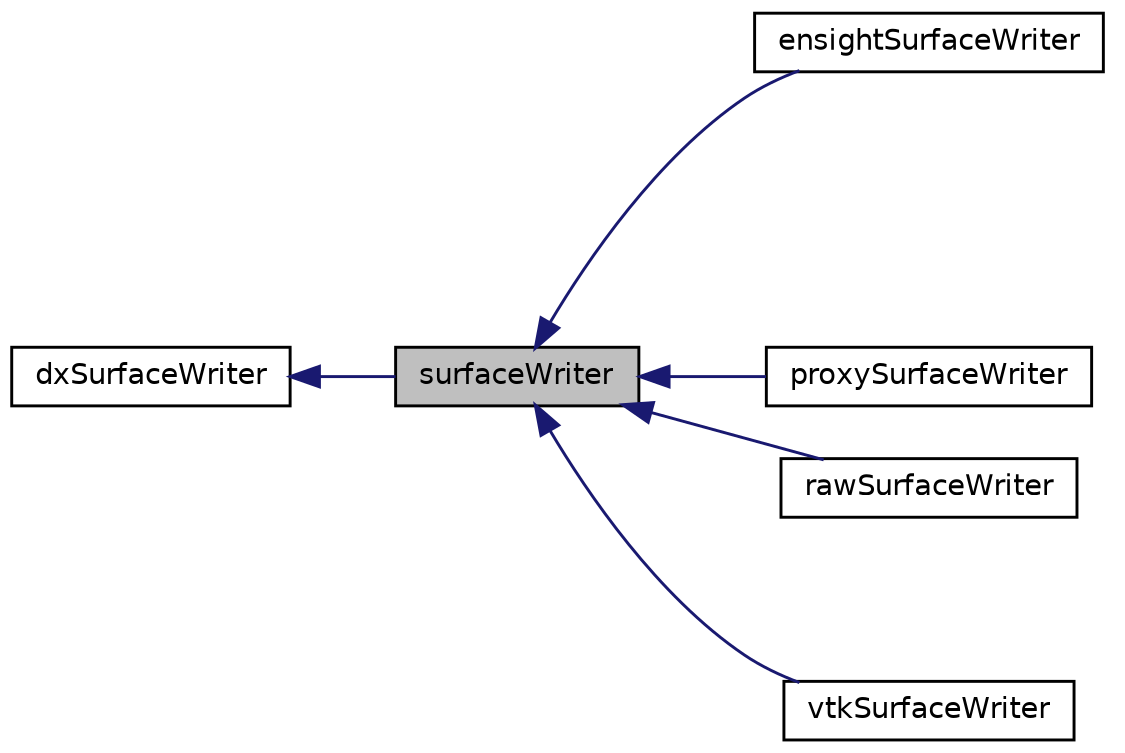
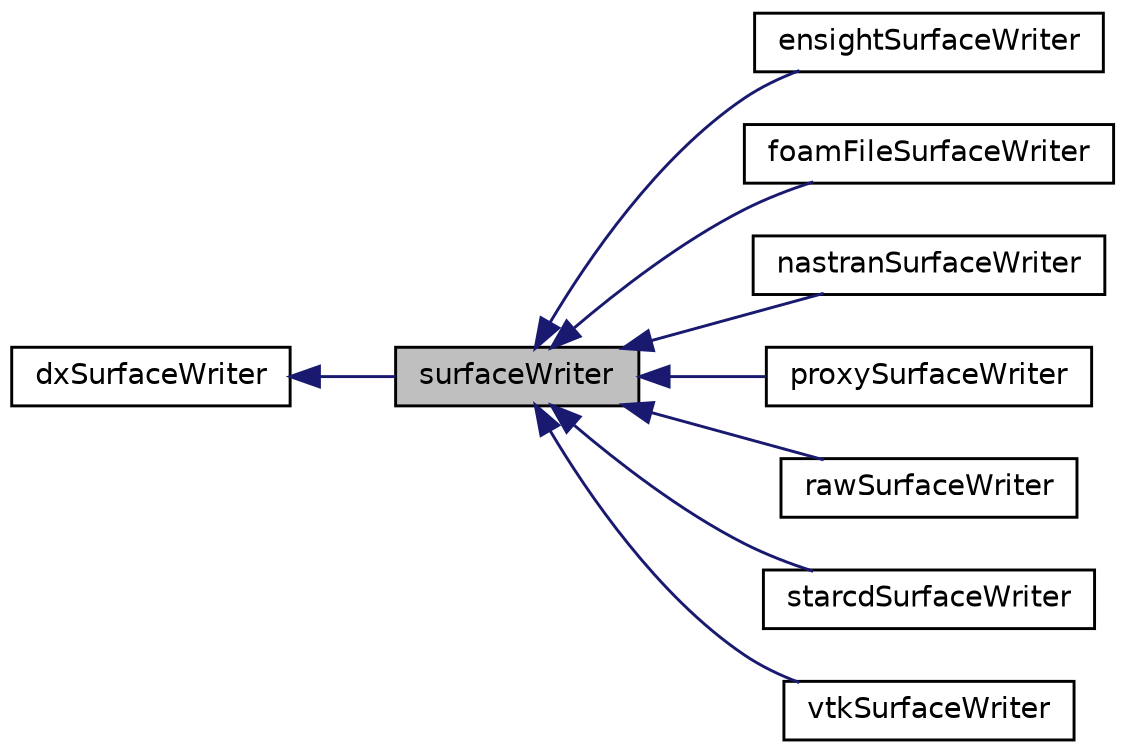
  digraph {
    rankdir=LR
    node [color=black fontname=Helvetica fontsize=10 shape=record]
    edge [color=midnightblue dir=back fontname=Helvetica fontsize=10 labelfontname=Helvetica labelfontsize=10 style=solid]
    n1 [fillcolor=grey75 fontcolor=black height=0.2 label=surfaceWriter style=filled width=0.4]
    n2 [height=0.2 label=ensightSurfaceWriter width=0.4]
+   n3 [height=0.2 label=foamFileSurfaceWriter width=0.4]
+   n4 [height=0.2 label=nastranSurfaceWriter width=0.4]
    n5 [height=0.2 label=proxySurfaceWriter width=0.4]
    n6 [height=0.2 label=rawSurfaceWriter width=0.4]
+   n7 [height=0.2 label=starcdSurfaceWriter width=0.4]
    n8 [height=0.2 label=vtkSurfaceWriter width=0.4]
    n9 [height=0.2 label=dxSurfaceWriter width=0.4]
    n1 -> n2
+   n1 -> n3
+   n1 -> n4
    n1 -> n5
    n1 -> n6
+   n1 -> n7
    n1 -> n8
    n9 -> n1
  }
